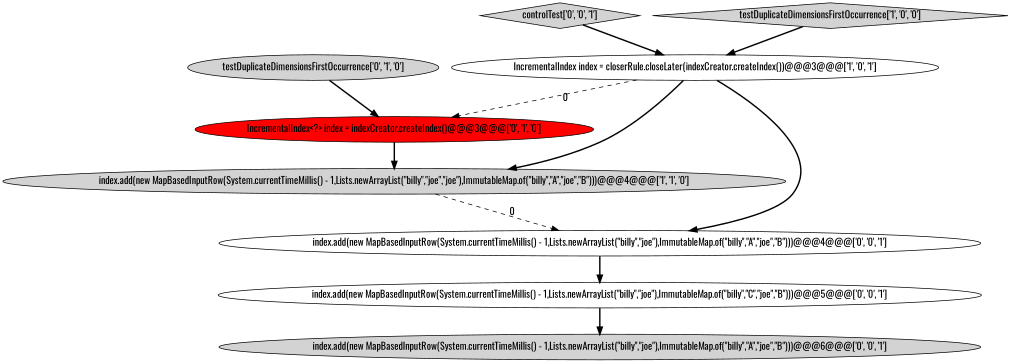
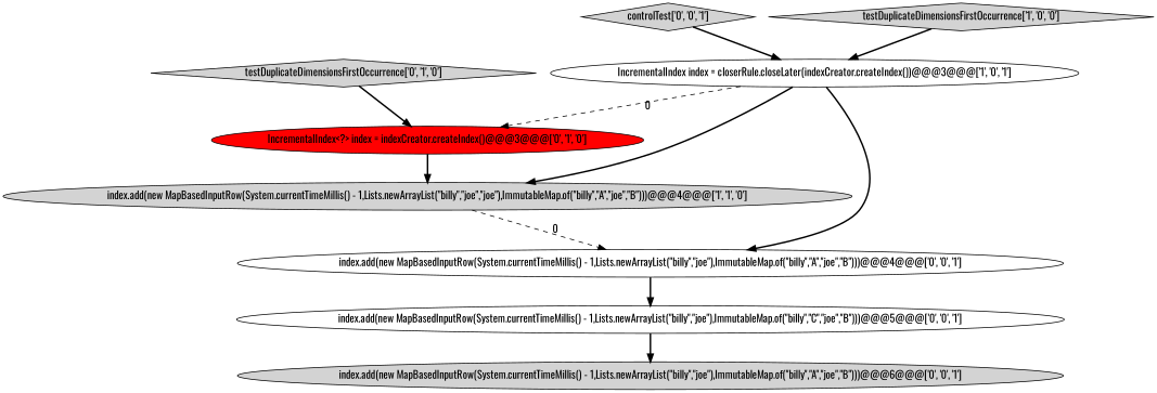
  digraph {
    fontname=Oswald
    node [fillcolor=lightgray shape=ellipse style=filled fontname=Oswald]
    edge [style=bold fontname=Oswald]
    n1 [fillcolor=red label="IncrementalIndex<?> index = indexCreator.createIndex()@@@3@@@['0', '1', '0']"]
    n2 [label="index.add(new MapBasedInputRow(System.currentTimeMillis() - 1,Lists.newArrayList(\"billy\",\"joe\",\"joe\"),ImmutableMap.of(\"billy\",\"A\",\"joe\",\"B\")))@@@4@@@['1', '1', '0']"]
-   n3 [label="testDuplicateDimensionsFirstOccurrence['0', '1', '0']"]
+   n3 [label="testDuplicateDimensionsFirstOccurrence['0', '1', '0']" shape=diamond]
    n4 [label="index.add(new MapBasedInputRow(System.currentTimeMillis() - 1,Lists.newArrayList(\"billy\",\"joe\"),ImmutableMap.of(\"billy\",\"A\",\"joe\",\"B\")))@@@6@@@['0', '0', '1']"]
    n5 [fillcolor=white label="index.add(new MapBasedInputRow(System.currentTimeMillis() - 1,Lists.newArrayList(\"billy\",\"joe\"),ImmutableMap.of(\"billy\",\"C\",\"joe\",\"B\")))@@@5@@@['0', '0', '1']"]
    n6 [fillcolor=white label="IncrementalIndex index = closerRule.closeLater(indexCreator.createIndex())@@@3@@@['1', '0', '1']"]
    n7 [fillcolor=white label="index.add(new MapBasedInputRow(System.currentTimeMillis() - 1,Lists.newArrayList(\"billy\",\"joe\"),ImmutableMap.of(\"billy\",\"A\",\"joe\",\"B\")))@@@4@@@['0', '0', '1']"]
    n8 [label="controlTest['0', '0', '1']" shape=diamond]
    n9 [label="testDuplicateDimensionsFirstOccurrence['1', '0', '0']" shape=diamond]
    n1 -> n2
    n2 -> n7 [label=0 style=dashed]
    n3 -> n1
    n5 -> n4
    n6 -> n1 [label=0 style=dashed]
    n6 -> n2
    n6 -> n7
    n7 -> n5
    n8 -> n6
    n9 -> n6
  }
